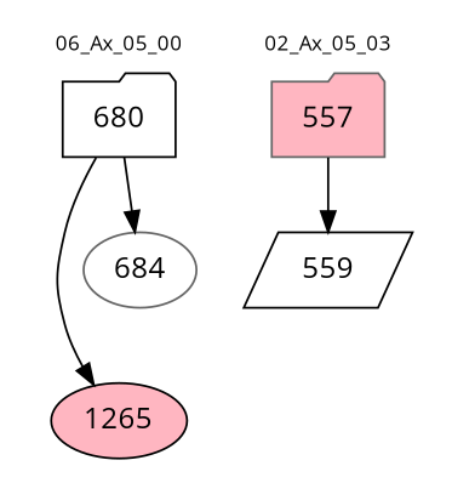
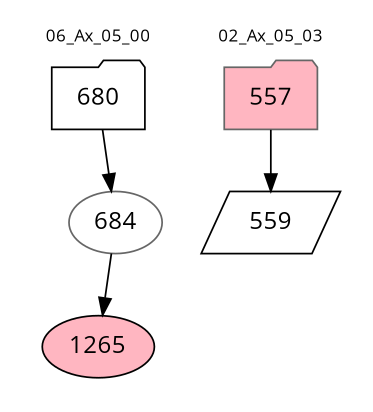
  digraph {
    fontname="Open Sans"
    node [color=black fillcolor=white fontname="Open Sans" shape=folder style=filled]
    edge [color=black fontname="Open Sans"]
    n1 [label=680]
    n2 [fillcolor=lightpink label=1265 shape=ellipse]
    n3 [color=gray40 label=684 shape=ellipse]
    n4 [color=gray40 fillcolor=lightpink label=557]
    n5 [label=559 shape=parallelogram]
    subgraph cluster_1 {
      color=white
      fontsize=10
      label="06_Ax_05_00"
      n1
      n2
      n3
    }
    subgraph cluster_2 {
      color=white
      fontsize=10
      label="02_Ax_05_03"
      n4
      n5
    }
-   n1 -> n2
+   n3 -> n2
    n1 -> n3
    n4 -> n5
  }
